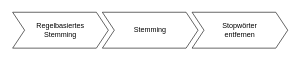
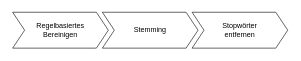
  <mxCell id="0" />
  <mxCell id="1" parent="0" />
- <mxCell id="2" value="Regelbasiertes&lt;br&gt;Stemming" style="shape=step;perimeter=stepPerimeter;whiteSpace=wrap;html=1;fixedSize=1;" vertex="1" parent="1"><mxGeometry x="20" y="20" width="160" height="60" as="geometry" /></mxCell>
+ <mxCell id="2" value="Regelbasiertes&lt;br&gt;Bereinigen" style="shape=step;perimeter=stepPerimeter;whiteSpace=wrap;html=1;fixedSize=1;" vertex="1" parent="1"><mxGeometry x="20" y="20" width="160" height="60" as="geometry" /></mxCell>
  <mxCell id="3" value="Stemming" style="shape=step;perimeter=stepPerimeter;whiteSpace=wrap;html=1;fixedSize=1;" vertex="1" parent="1"><mxGeometry x="170" y="20" width="160" height="60" as="geometry" /></mxCell>
  <mxCell id="4" value="Stopwörter&lt;br&gt;entfernen" style="shape=step;perimeter=stepPerimeter;whiteSpace=wrap;html=1;fixedSize=1;" vertex="1" parent="1"><mxGeometry x="320" y="20" width="160" height="60" as="geometry" /></mxCell>
